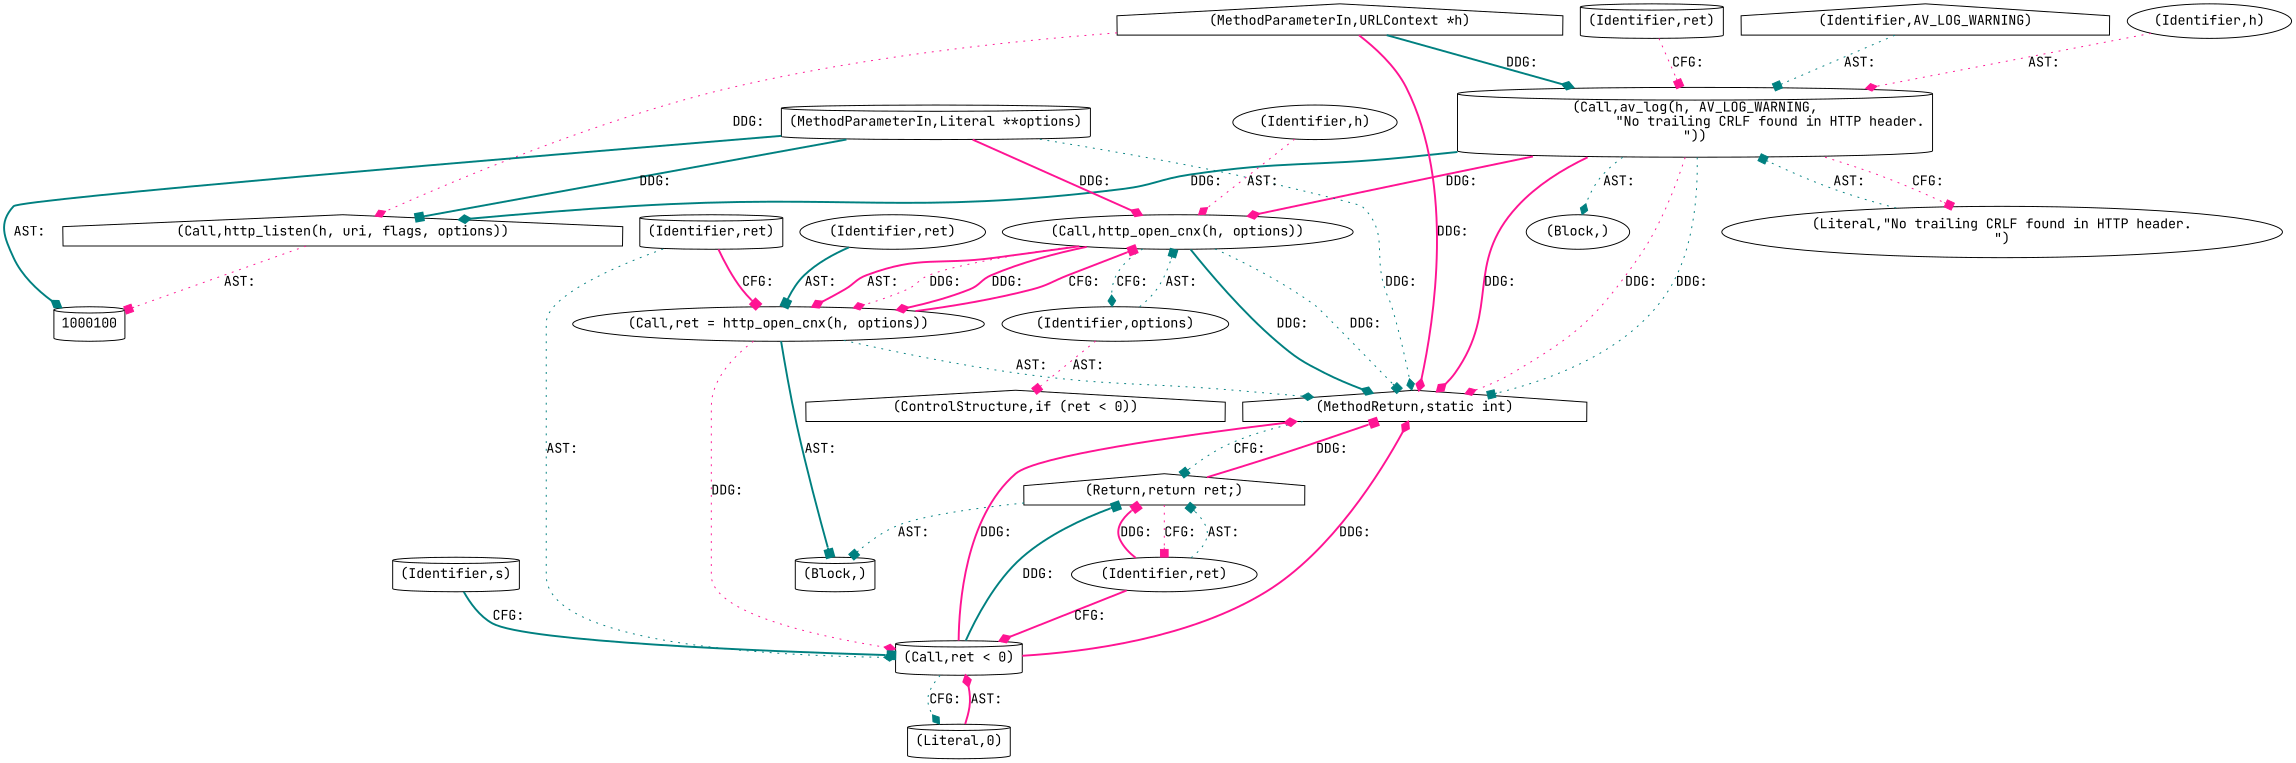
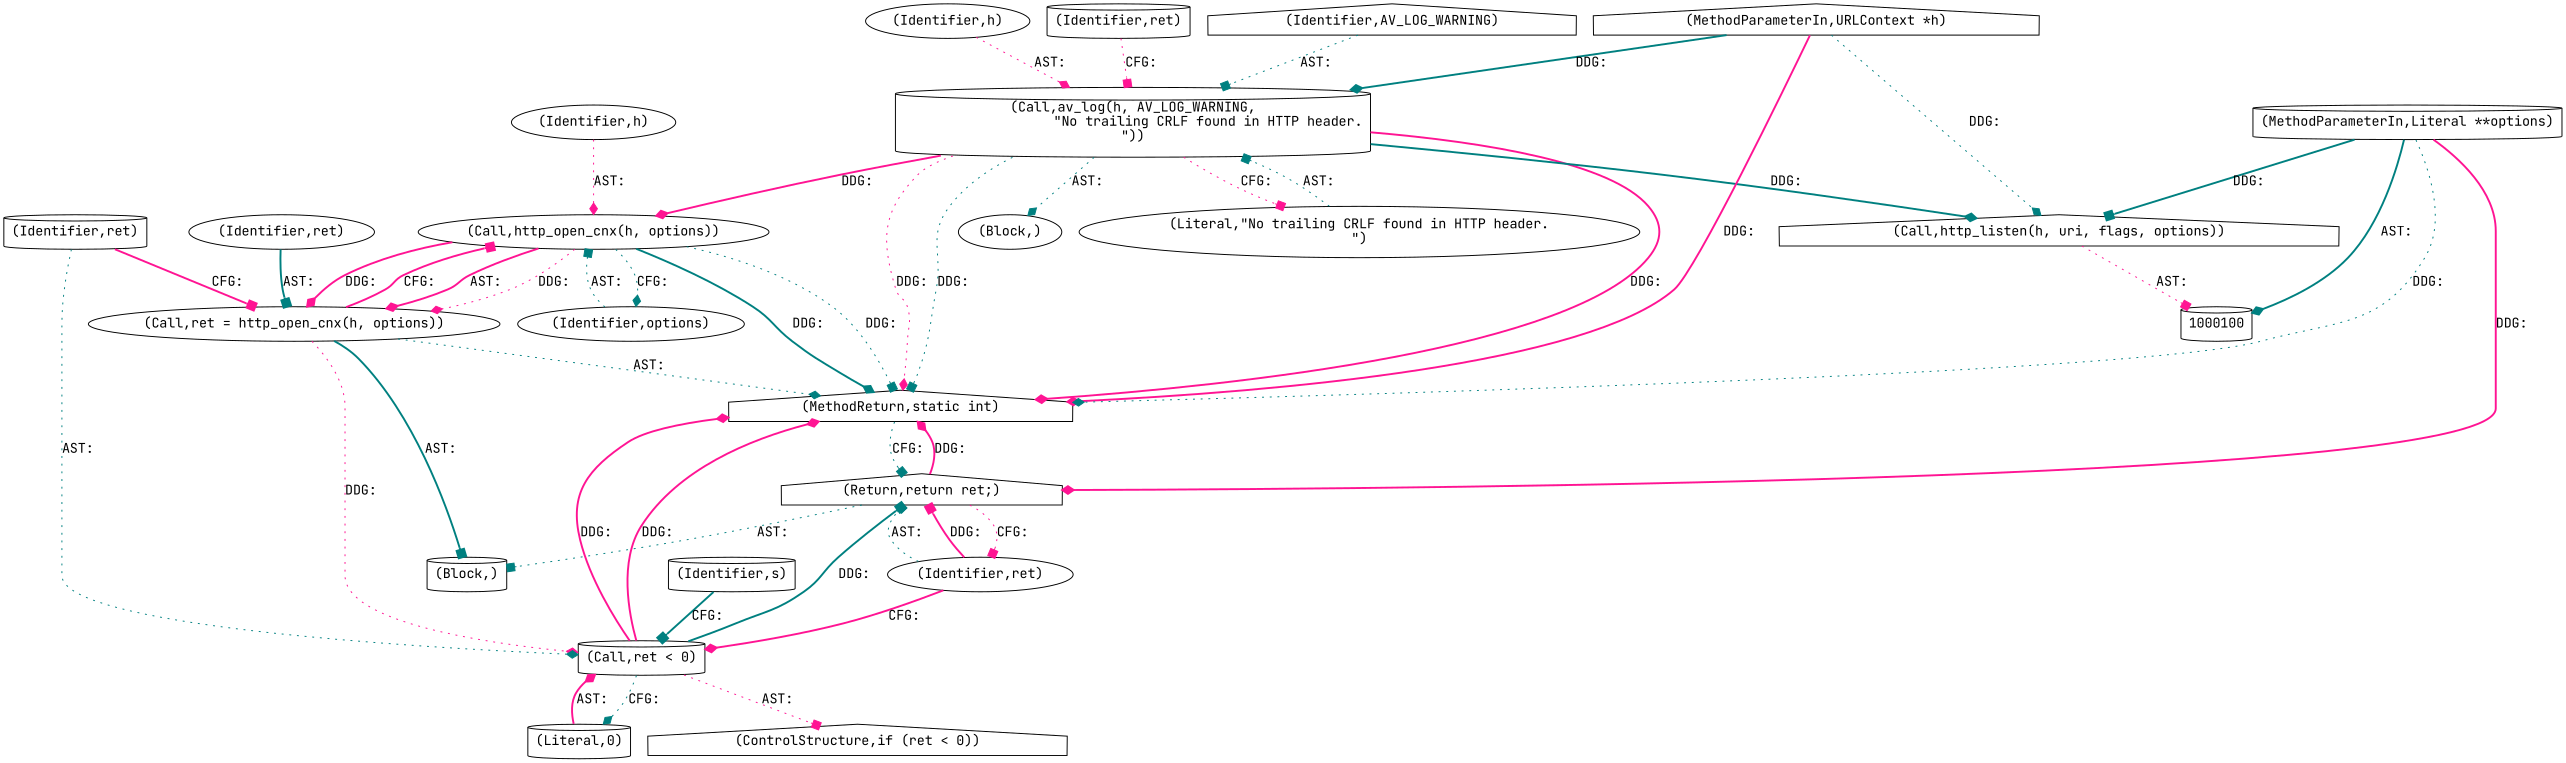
  digraph {
    fontname="JetBrains Mono"
    node [fontname="JetBrains Mono" shape=ellipse]
    edge [arrowhead=diamond color=deeppink fontname="JetBrains Mono" style=dotted]
    n1 [label="(Call,http_open_cnx(h, options))"]
    n2 [label="(Call,ret = http_open_cnx(h, options))"]
    n3 [label="(MethodReturn,static int)" shape=house]
    n4 [label="(Identifier,options)"]
    n5 [label="(Call,ret < 0)" shape=cylinder]
    n6 [label="(Block,)" shape=cylinder]
    n7 [label="(Return,return ret;)" shape=house]
    n8 [label="(Call,av_log(h, AV_LOG_WARNING,\n                   \"No trailing CRLF found in HTTP header.\n\"))" shape=cylinder]
    n9 [label="(Block,)"]
    n10 [label="(Call,http_listen(h, uri, flags, options))" shape=house]
    n11 [label="(Literal,\"No trailing CRLF found in HTTP header.\n\")"]
    1000100 [shape=cylinder]
    n13 [label="(MethodParameterIn,URLContext *h)" shape=house]
    n14 [label="(MethodParameterIn,Literal **options)" shape=cylinder]
    n15 [label="(Literal,0)" shape=cylinder]
    n16 [label="(ControlStructure,if (ret < 0))" shape=house]
    n17 [label="(Identifier,ret)"]
    n18 [label="(Identifier,h)"]
    n19 [label="(Identifier,ret)"]
    n20 [label="(Identifier,ret)" shape=cylinder]
    n21 [label="(Identifier,AV_LOG_WARNING)" shape=house]
    n22 [label="(Identifier,s)" shape=cylinder]
    n23 [label="(Identifier,h)"]
    n24 [label="(Identifier,ret)" shape=cylinder]
    n1 -> n2 [label="AST: " style=bold]
    n1 -> n2 [label="DDG: "]
    n1 -> n2 [label="DDG: " style=bold]
    n1 -> n3 [color=teal label="DDG: " style=bold]
    n1 -> n3 [arrowhead=box color=teal label="DDG: "]
    n1 -> n4 [color=teal label="CFG: "]
    n2 -> n1 [arrowhead=box label="CFG: " style=bold]
    n2 -> n3 [color=teal label="AST: "]
    n2 -> n5 [label="DDG: "]
    n2 -> n6 [arrowhead=box color=teal label="AST: " style=bold]
    n3 -> n7 [arrowhead=box color=teal label="CFG: "]
    n4 -> n1 [arrowhead=box color=teal label="AST: "]
    n5 -> n3 [label="DDG: " style=bold]
    n5 -> n3 [label="DDG: " style=bold]
    n5 -> n7 [arrowhead=box color=teal label="DDG: " style=bold]
    n5 -> n15 [color=teal label="CFG: "]
-   n4 -> n16 [arrowhead=box label="AST: "]
-   n7 -> n3 [arrowhead=box label="DDG: " style=bold]
+   n5 -> n16 [arrowhead=box label="AST: "]
+   n7 -> n3 [label="DDG: " style=bold]
    n7 -> n6 [arrowhead=box color=teal label="AST: "]
    n7 -> n17 [arrowhead=box label="CFG: "]
    n8 -> n1 [label="DDG: " style=bold]
    n8 -> n3 [label="DDG: "]
    n8 -> n3 [arrowhead=box color=teal label="DDG: "]
    n8 -> n3 [label="DDG: " style=bold]
    n8 -> n9 [color=teal label="AST: "]
    n8 -> n10 [color=teal label="DDG: " style=bold]
    n8 -> n11 [arrowhead=box label="CFG: "]
    n10 -> 1000100 [arrowhead=box label="AST: "]
    n11 -> n8 [arrowhead=box color=teal label="AST: "]
    n13 -> n3 [label="DDG: " style=bold]
    n13 -> n8 [color=teal label="DDG: " style=bold]
-   n13 -> n10 [label="DDG: "]
-   n14 -> n1 [label="DDG: " style=bold]
+   n13 -> n10 [color=teal label="DDG: "]
+   n14 -> n7 [label="DDG: " style=bold]
    n14 -> n3 [color=teal label="DDG: "]
    n14 -> n10 [arrowhead=box color=teal label="DDG: " style=bold]
    n14 -> 1000100 [color=teal label="AST: " style=bold]
    n15 -> n5 [label="AST: " style=bold]
    n17 -> n5 [label="CFG: " style=bold]
    n17 -> n7 [arrowhead=box color=teal label="AST: "]
    n17 -> n7 [arrowhead=box label="DDG: " style=bold]
    n18 -> n1 [label="AST: "]
    n19 -> n2 [arrowhead=box color=teal label="AST: " style=bold]
    n20 -> n8 [arrowhead=box label="CFG: "]
    n21 -> n8 [arrowhead=box color=teal label="AST: "]
    n22 -> n5 [arrowhead=box color=teal label="CFG: " style=bold]
    n23 -> n8 [label="AST: "]
    n24 -> n2 [arrowhead=box label="CFG: " style=bold]
    n24 -> n5 [color=teal label="AST: "]
  }
